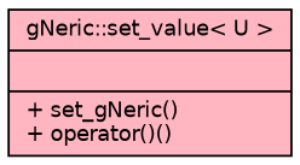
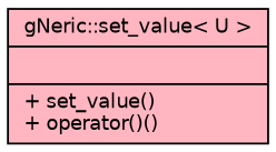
  digraph {
-   n1 [color=black fillcolor=lightpink fontcolor=black fontname=Helvetica fontsize=10 height=0.2 label="{gNeric::set_value\< U \>\n||+ set_gNeric()\l+ operator()()\l}" shape=record style=filled width=0.4]
+   n1 [color=black fillcolor=lightpink fontcolor=black fontname=Helvetica fontsize=10 height=0.2 label="{gNeric::set_value\< U \>\n||+ set_value()\l+ operator()()\l}" shape=record style=filled width=0.4]
  }
